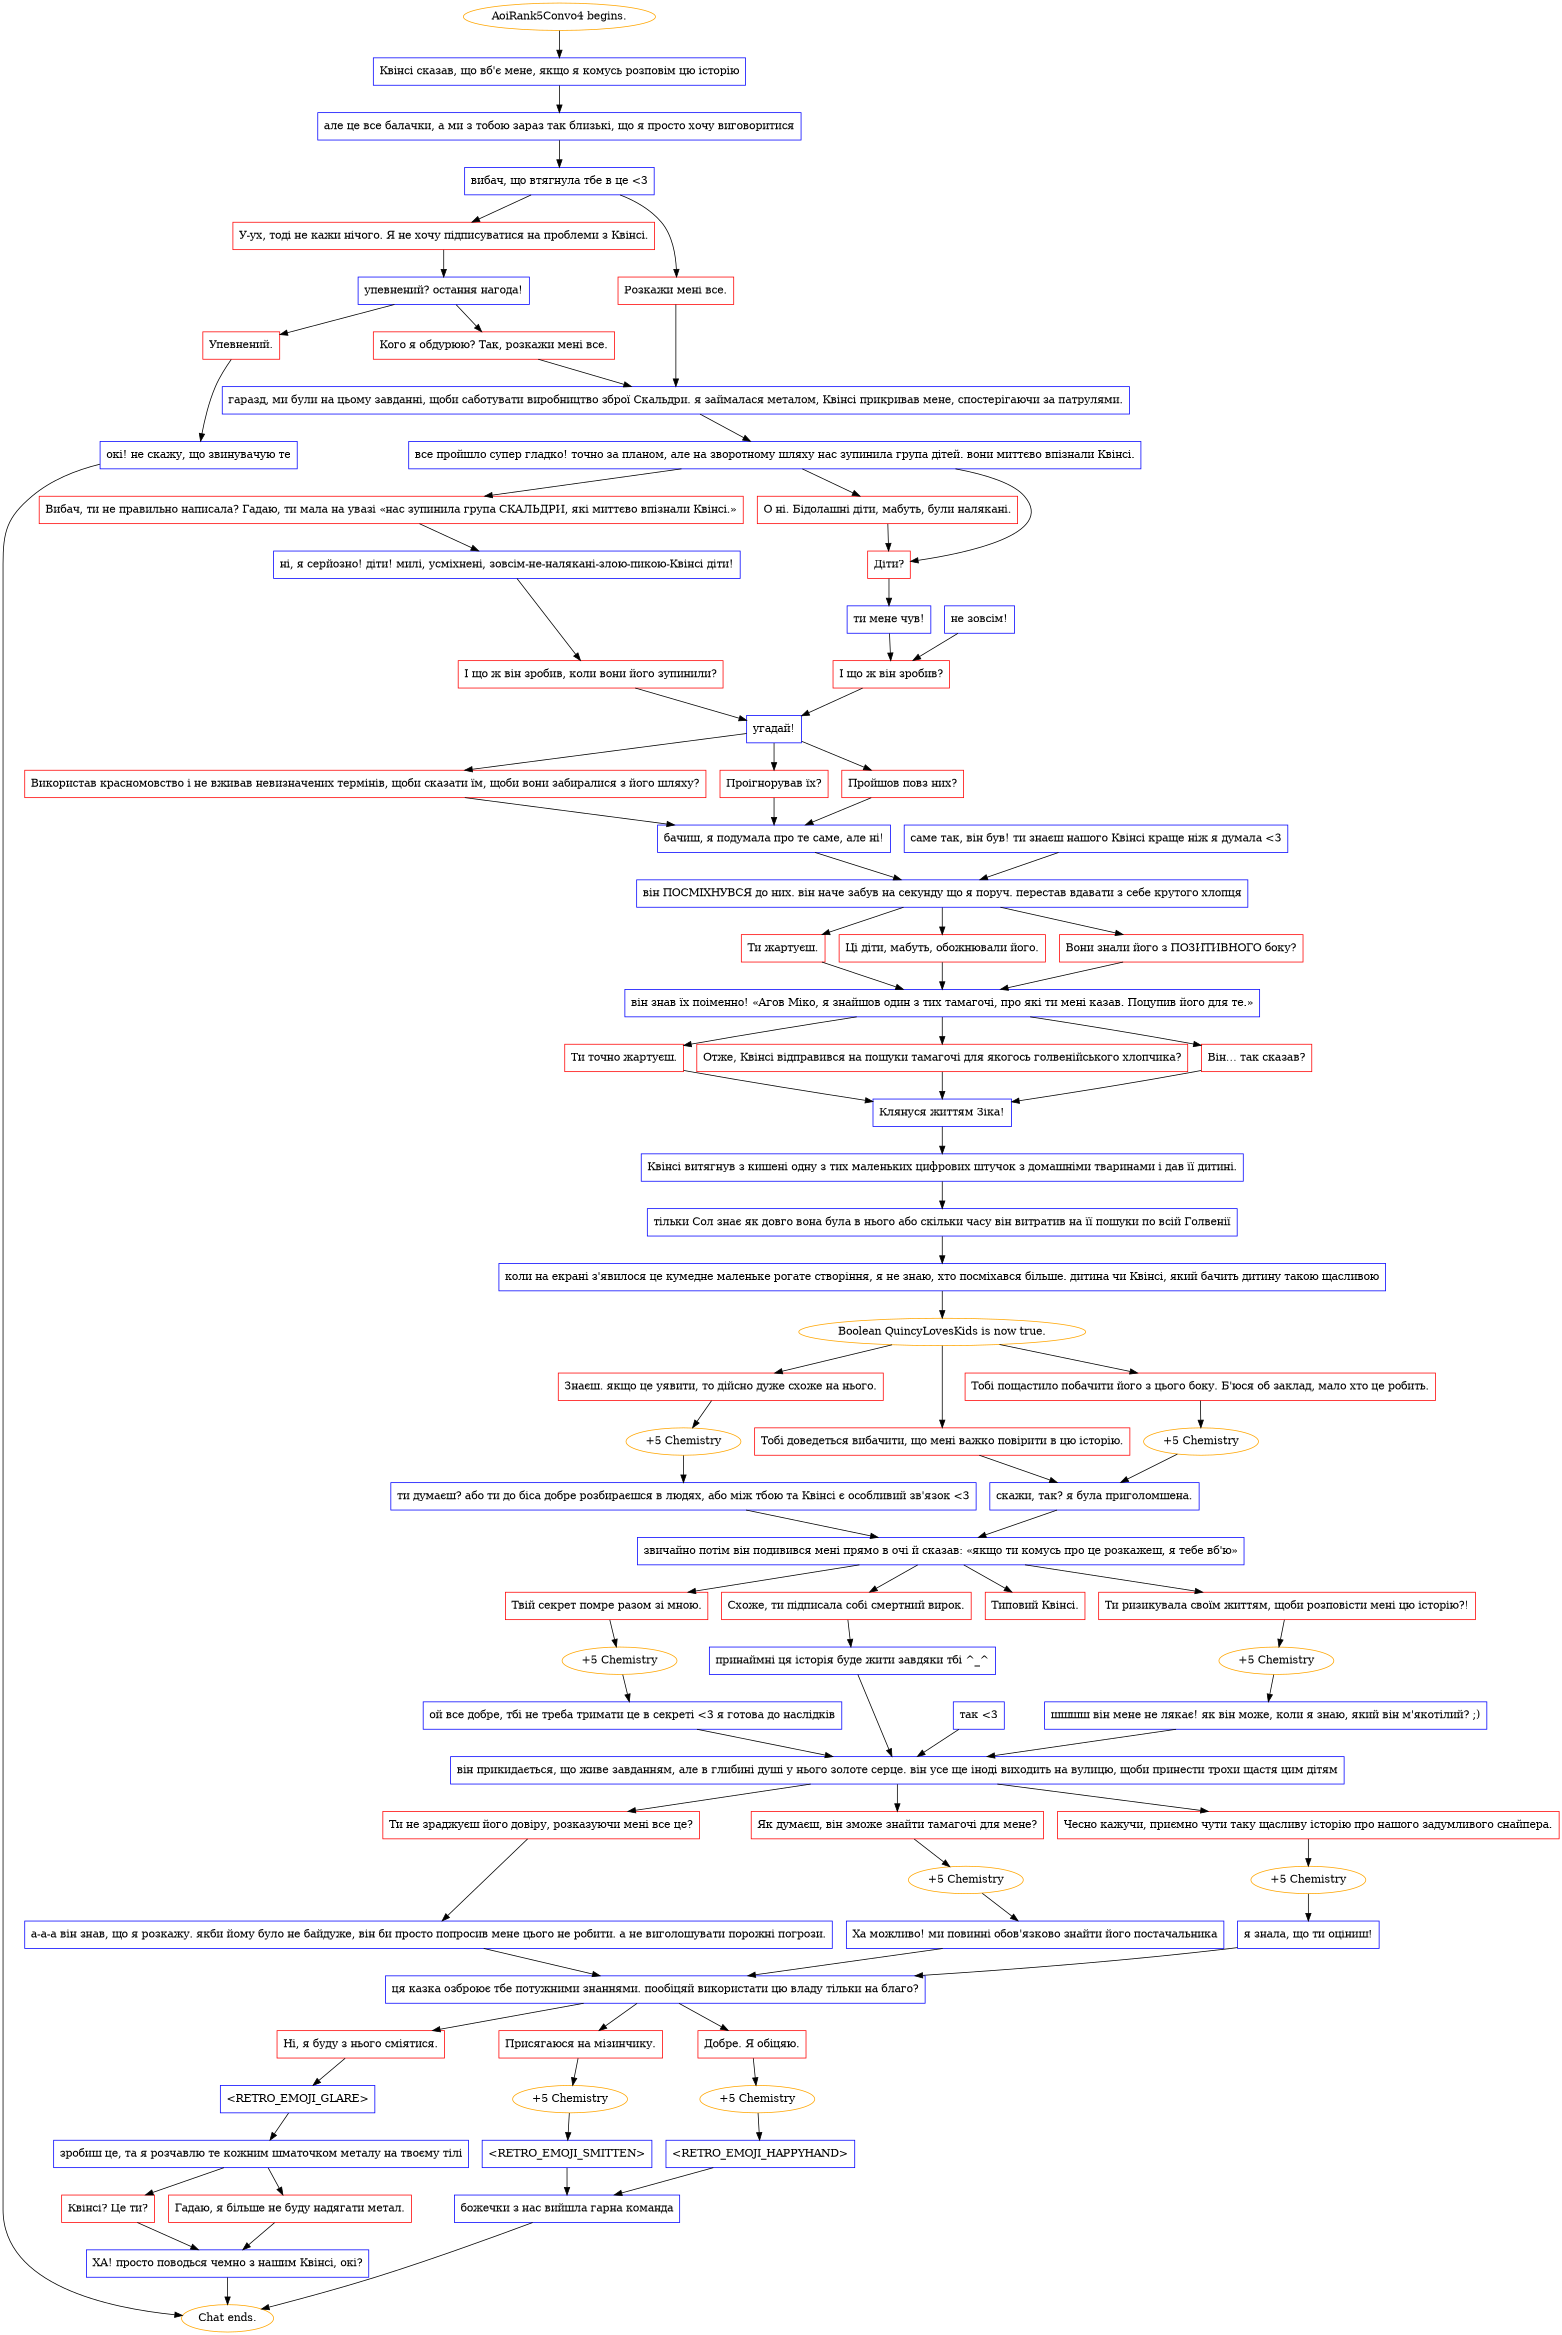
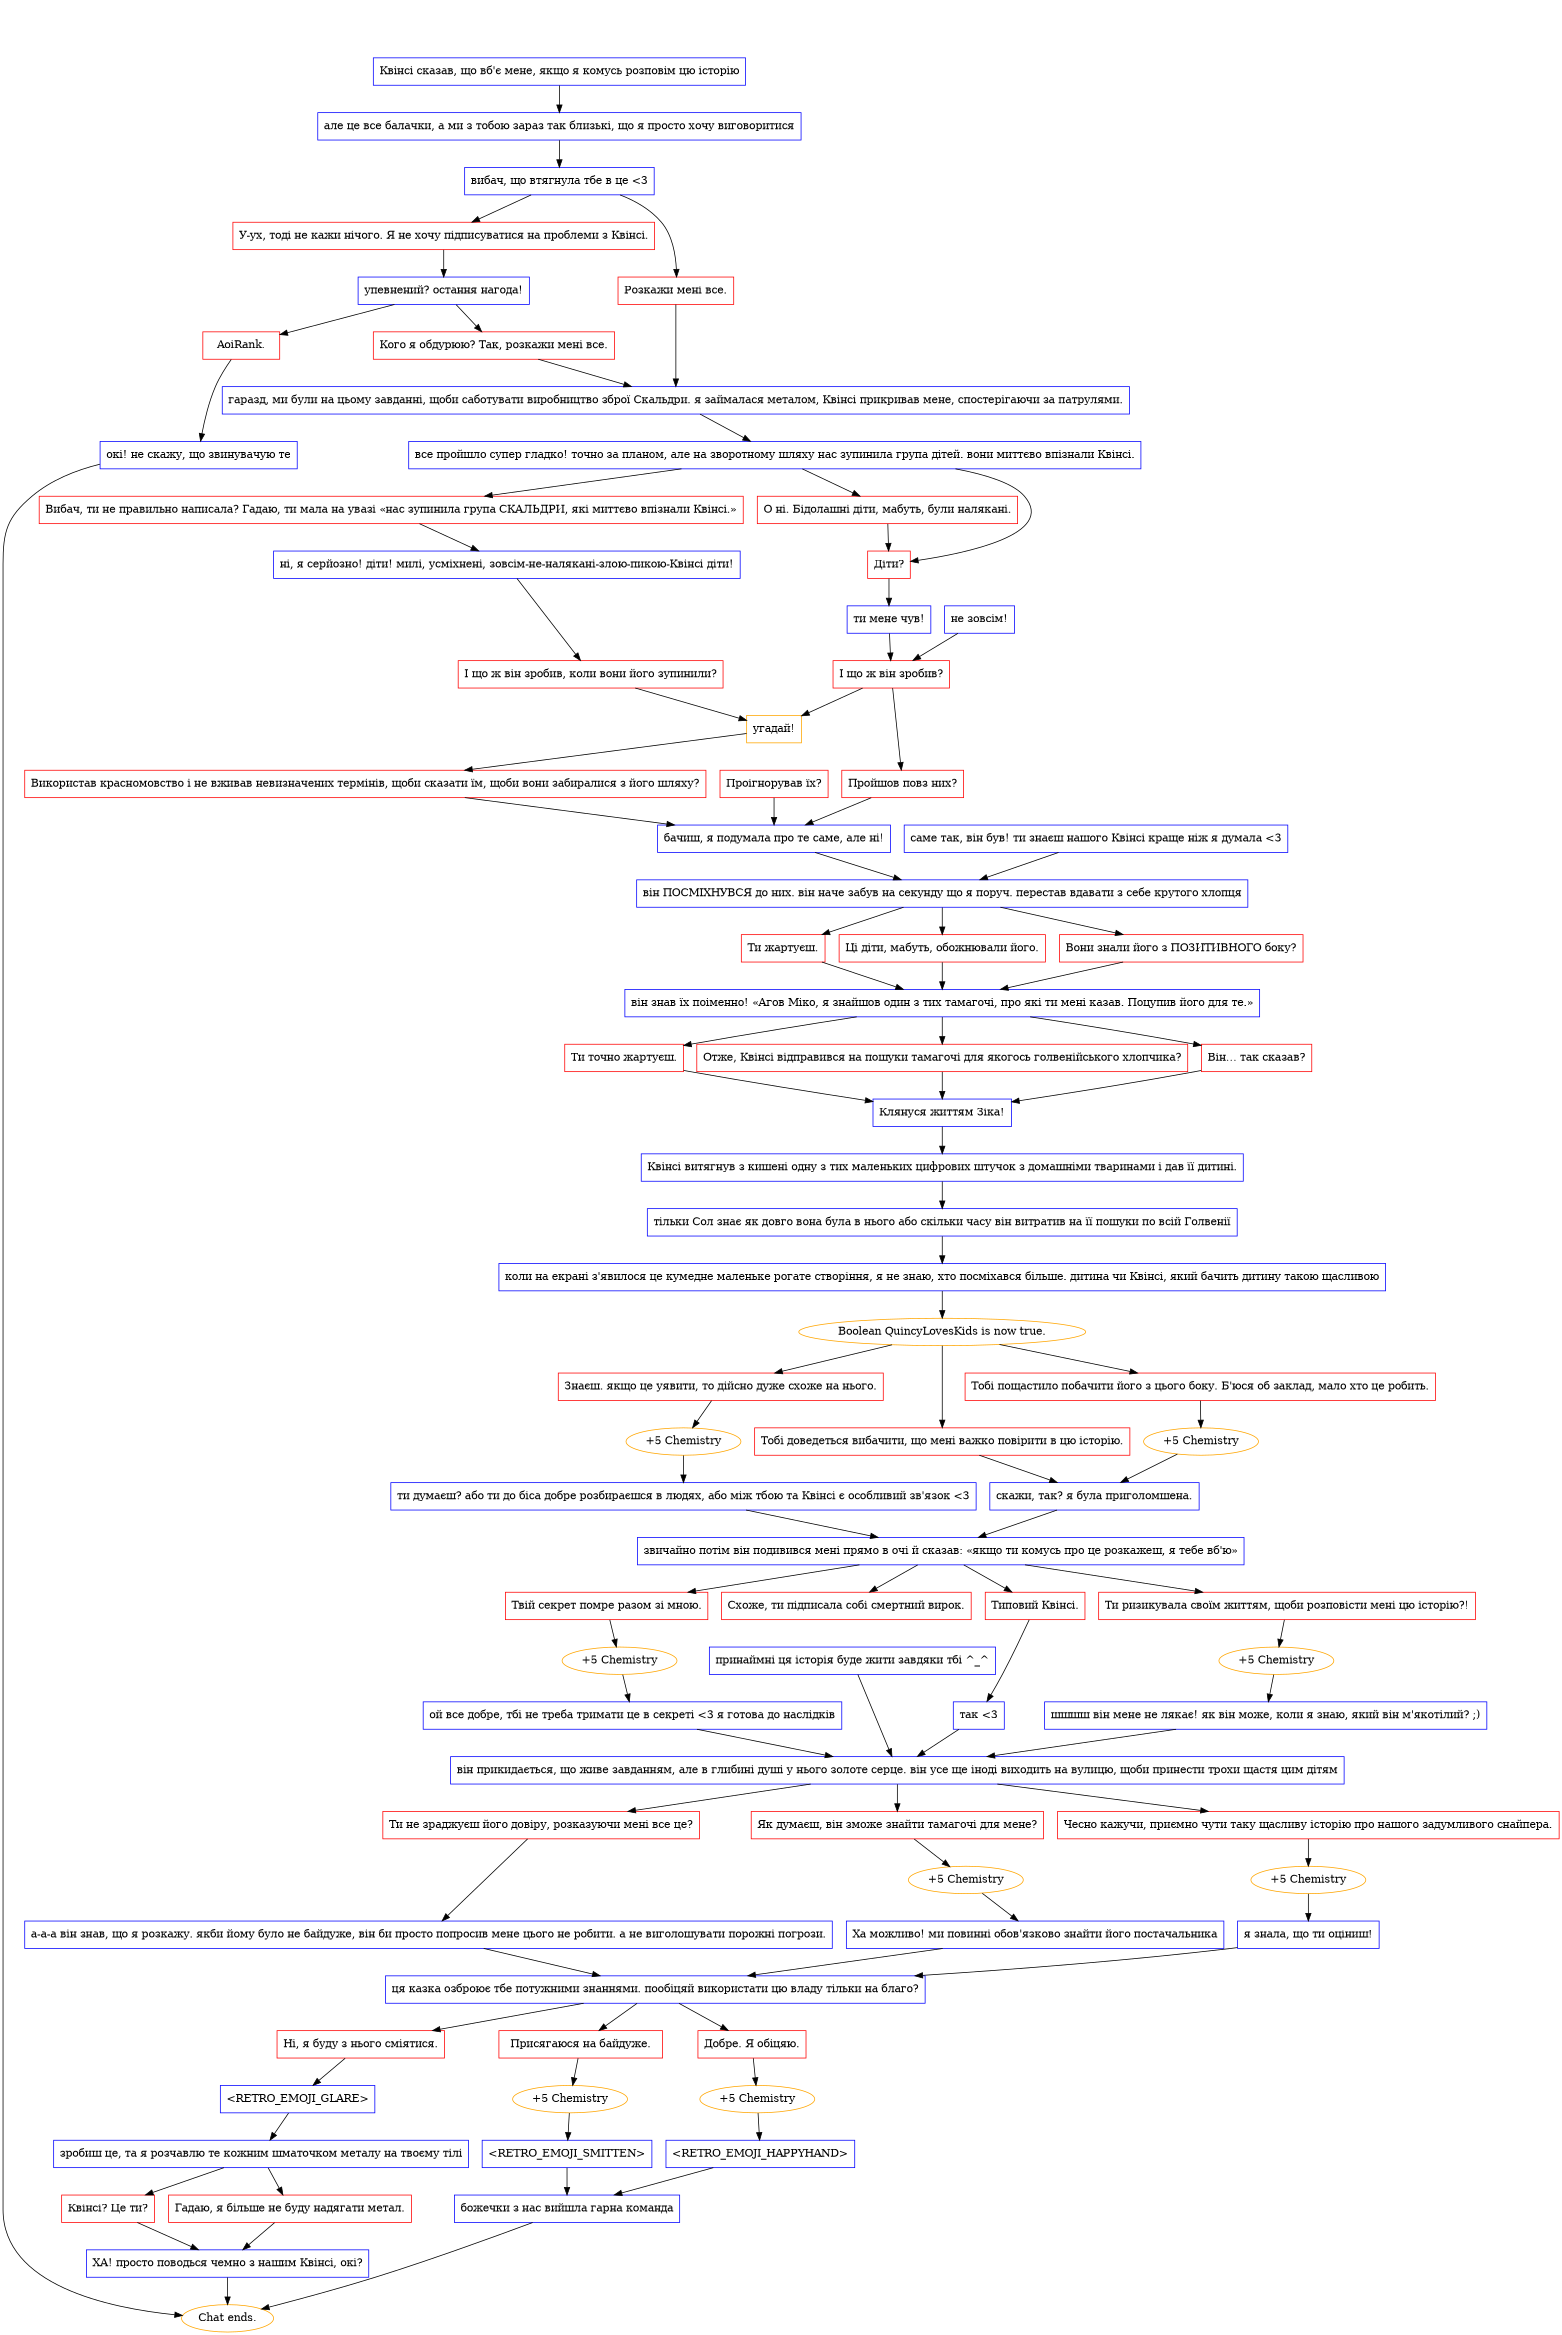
  digraph {
    node [color=blue shape=box]
-   "AoiRank5Convo4 begins." [color=orange shape=""]
    n2 [label="Квінсі сказав, що вб'є мене, якщо я комусь розповім цю історію"]
    n3 [label="але це все балачки, а ми з тобою зараз так близькі, що я просто хочу виговоритися"]
    n4 [label="вибач, що втягнула тбе в це <3"]
    n5 [color=red label="У-ух, тоді не кажи нічого. Я не хочу підписуватися на проблеми з Квінсі."]
    n6 [color=red label="Розкажи мені все."]
    n7 [label="упевнений? остання нагода!"]
    n8 [label="гаразд, ми були на цьому завданні, щоби саботувати виробництво зброї Скальдри. я займалася металом, Квінсі прикривав мене, спостерігаючи за патрулями."]
    n9 [color=red label="Кого я обдурюю? Так, розкажи мені все."]
-   n10 [color=red label="Упевнений."]
+   n10 [color=red label="AoiRank."]
    n11 [label="все пройшло супер гладко! точно за планом, але на зворотному шляху нас зупинила група дітей. вони миттєво впізнали Квінсі."]
    n12 [label="окі! не скажу, що звинувачую те"]
    n13 [color=red label="Вибач, ти не правильно написала? Гадаю, ти мала на увазі «нас зупинила група СКАЛЬДРИ, які миттєво впізнали Квінсі.»"]
    n14 [color=red label="О ні. Бідолашні діти, мабуть, були налякані."]
    n15 [color=red label="Діти?"]
    "Chat ends." [color=orange shape=""]
    n17 [label="ні, я серйозно! діти! милі, усміхнені, зовсім-не-налякані-злою-пикою-Квінсі діти!"]
    n18 [label="ти мене чув!"]
    n19 [color=red label="І що ж він зробив, коли вони його зупинили?"]
    n20 [label="не зовсім!"]
    n21 [color=red label="І що ж він зробив?"]
-   n22 [label="угадай!"]
+   n22 [color=orange label="угадай!"]
    n23 [color=red label="Використав красномовство і не вживав невизначених термінів, щоби сказати їм, щоби вони забиралися з його шляху?"]
    n24 [color=red label="Пройшов повз них?"]
    n25 [color=red label="Проігнорував їх?"]
    n26 [label="бачиш, я подумала про те саме, але ні!"]
    n27 [label="він ПОСМІХНУВСЯ до них. він наче забув на секунду що я поруч. перестав вдавати з себе крутого хлопця"]
    n28 [label="саме так, він був! ти знаєш нашого Квінсі краще ніж я думала <3"]
    n29 [color=red label="Ці діти, мабуть, обожнювали його."]
    n30 [color=red label="Вони знали його з ПОЗИТИВНОГО боку?"]
    n31 [color=red label="Ти жартуєш."]
    n32 [label="він знав їх поіменно! «Агов Міко, я знайшов один з тих тамагочі, про які ти мені казав. Поцупив його для те.»"]
    n33 [color=red label="Отже, Квінсі відправився на пошуки тамагочі для якогось голвенійського хлопчика?"]
    n34 [color=red label="Він… так сказав?"]
    n35 [color=red label="Ти точно жартуєш."]
    n36 [label="Клянуся життям Зіка!"]
    n37 [label="Квінсі витягнув з кишені одну з тих маленьких цифрових штучок з домашніми тваринами і дав її дитині."]
    n38 [label="тільки Сол знає як довго вона була в нього або скільки часу він витратив на її пошуки по всій Голвенії"]
    n39 [label="коли на екрані з'явилося це кумедне маленьке рогате створіння, я не знаю, хто посміхався більше. дитина чи Квінсі, який бачить дитину такою щасливою"]
    n40 [color=orange label="Boolean QuincyLovesKids is now true." shape=""]
    n41 [color=red label="Знаєш. якщо це уявити, то дійсно дуже схоже на нього."]
    n42 [color=red label="Тобі доведеться вибачити, що мені важко повірити в цю історію."]
    n43 [color=red label="Тобі пощастило побачити його з цього боку. Б'юся об заклад, мало хто це робить."]
    n44 [color=orange label="+5 Chemistry" shape=""]
    n45 [label="скажи, так? я була приголомшена."]
    n46 [color=orange label="+5 Chemistry" shape=""]
    n47 [label="ти думаєш? або ти до біса добре розбираєшся в людях, або між тбою та Квінсі є особливий зв'язок <3"]
    n48 [label="звичайно потім він подивився мені прямо в очі й сказав: «якщо ти комусь про це розкажеш, я тебе вб'ю»"]
    n49 [color=red label="Типовий Квінсі."]
    n50 [color=red label="Ти ризикувала своїм життям, щоби розповісти мені цю історію?!"]
    n51 [color=red label="Твій секрет помре разом зі мною."]
    n52 [color=red label="Схоже, ти підписала собі смертний вирок."]
    n53 [label="так <3"]
    n54 [color=orange label="+5 Chemistry" shape=""]
    n55 [color=orange label="+5 Chemistry" shape=""]
    n56 [label="принаймні ця історія буде жити завдяки тбі ^_^"]
    n57 [label="він прикидається, що живе завданням, але в глибині душі у нього золоте серце. він усе ще іноді виходить на вулицю, щоби принести трохи щастя цим дітям"]
    n58 [label="шшшш він мене не лякає! як він може, коли я знаю, який він м'якотілий? ;)"]
    n59 [label="ой все добре, тбі не треба тримати це в секреті <3 я готова до наслідків"]
    n60 [color=red label="Як думаєш, він зможе знайти тамагочі для мене?"]
    n61 [color=red label="Чесно кажучи, приємно чути таку щасливу історію про нашого задумливого снайпера."]
    n62 [color=red label="Ти не зраджуєш його довіру, розказуючи мені все це?"]
    n63 [color=orange label="+5 Chemistry" shape=""]
    n64 [color=orange label="+5 Chemistry" shape=""]
    n65 [label="а-а-а він знав, що я розкажу. якби йому було не байдуже, він би просто попросив мене цього не робити. а не виголошувати порожні погрози."]
    n66 [label="Ха можливо! ми повинні обов'язково знайти його постачальника"]
    n67 [label="я знала, що ти оціниш!"]
    n68 [label="ця казка озброює тбе потужними знаннями. пообіцяй використати цю владу тільки на благо?"]
    n69 [color=red label="Добре. Я обіцяю."]
-   n70 [color=red label="Присягаюся на мізинчику."]
+   n70 [color=red label="Присягаюся на байдуже."]
    n71 [color=red label="Ні, я буду з нього сміятися."]
    n72 [color=orange label="+5 Chemistry" shape=""]
    n73 [color=orange label="+5 Chemistry" shape=""]
    n74 [label="<RETRO_EMOJI_GLARE>"]
    n75 [label="<RETRO_EMOJI_HAPPYHAND>"]
    n76 [label="<RETRO_EMOJI_SMITTEN>"]
    n77 [label="зробиш це, та я розчавлю те кожним шматочком металу на твоєму тілі"]
    n78 [label="божечки з нас вийшла гарна команда"]
    n79 [color=red label="Квінсі? Це ти?"]
    n80 [color=red label="Гадаю, я більше не буду надягати метал."]
    n81 [label="ХА! просто поводься чемно з нашим Квінсі, окі?"]
-   "AoiRank5Convo4 begins." -> n2
    n2 -> n3
    n3 -> n4
    n4 -> n5
    n4 -> n6
    n5 -> n7
    n6 -> n8
    n7 -> n9
    n7 -> n10
    n8 -> n11
    n9 -> n8
    n10 -> n12
    n11 -> n13
    n11 -> n14
    n11 -> n15
    n12 -> "Chat ends."
    n13 -> n17
    n14 -> n15
    n15 -> n18
    n17 -> n19
    n18 -> n21
    n19 -> n22
    n20 -> n21
    n21 -> n22
    n22 -> n23
-   n22 -> n24
-   n22 -> n25
+   n21 -> n24
    n23 -> n26
    n24 -> n26
    n25 -> n26
    n26 -> n27
    n27 -> n29
    n27 -> n30
    n27 -> n31
    n28 -> n27
    n29 -> n32
    n30 -> n32
    n31 -> n32
    n32 -> n33
    n32 -> n34
    n32 -> n35
    n33 -> n36
    n34 -> n36
    n35 -> n36
    n36 -> n37
    n37 -> n38
    n38 -> n39
    n39 -> n40
    n40 -> n41
    n40 -> n42
    n40 -> n43
    n41 -> n44
    n42 -> n45
    n43 -> n46
    n44 -> n47
    n45 -> n48
    n46 -> n45
    n47 -> n48
    n48 -> n49
    n48 -> n50
    n48 -> n51
    n48 -> n52
+   n49 -> n53
    n50 -> n54
    n51 -> n55
-   n52 -> n56
    n53 -> n57
    n54 -> n58
    n55 -> n59
    n56 -> n57
    n57 -> n60
    n57 -> n61
    n57 -> n62
    n58 -> n57
    n59 -> n57
    n60 -> n63
    n61 -> n64
    n62 -> n65
    n63 -> n66
    n64 -> n67
    n65 -> n68
    n66 -> n68
    n67 -> n68
    n68 -> n69
    n68 -> n70
    n68 -> n71
    n69 -> n72
    n70 -> n73
    n71 -> n74
    n72 -> n75
    n73 -> n76
    n74 -> n77
    n75 -> n78
    n76 -> n78
    n77 -> n79
    n77 -> n80
    n78 -> "Chat ends."
    n79 -> n81
    n80 -> n81
    n81 -> "Chat ends."
  }
